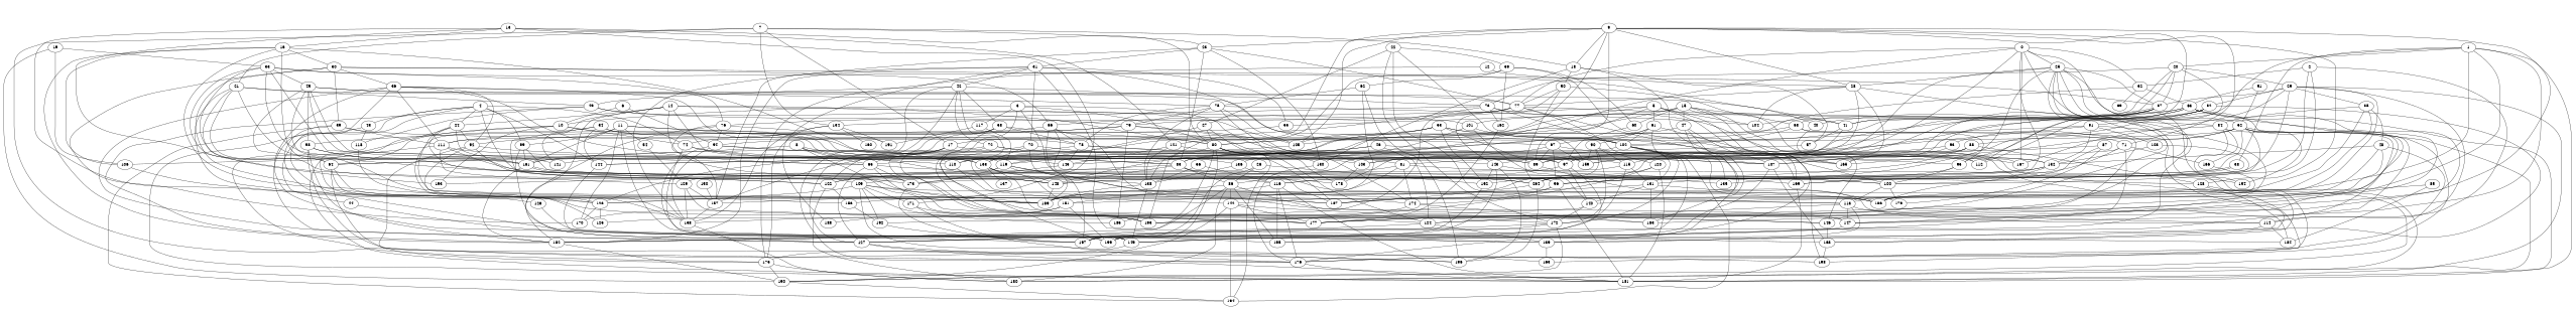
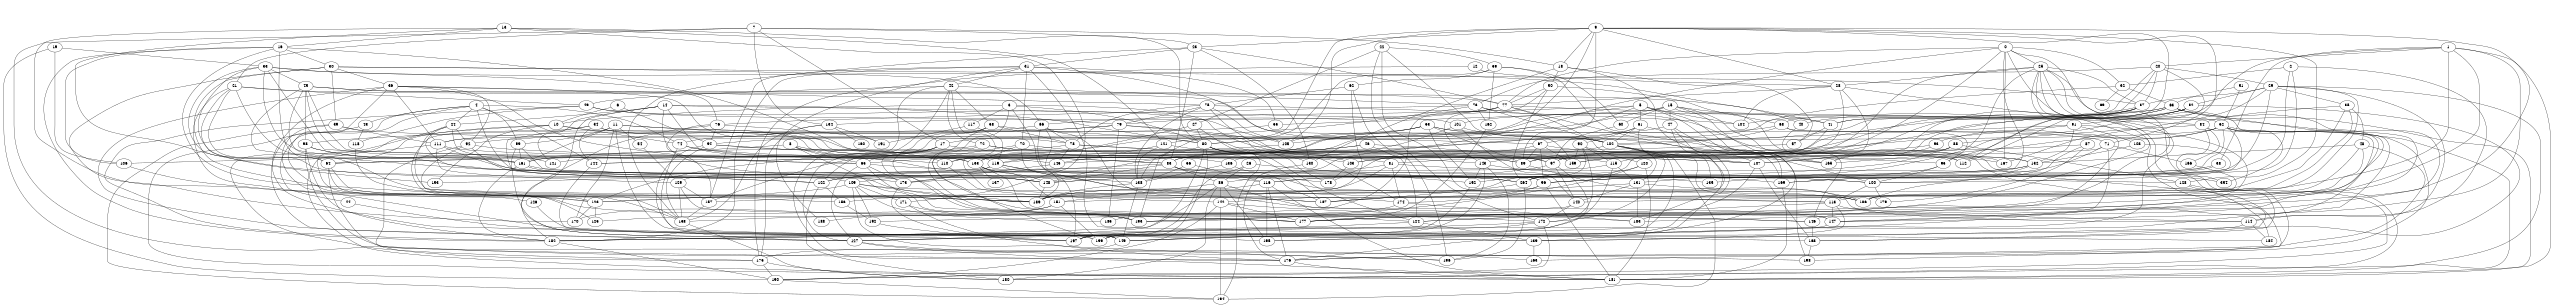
  graph {
    7
    17
    163
    21
    23
    134
    18
    122
    124
    65
    89
    100
    64
    49
    41
    153
    193
    83
    77
    158
    31
    130
    175
    191
    160
    176
    57
    50
    180
    156
    139
    127
    135
    177
    173
    114
    53
    133
    105
    71
    165
    80
    152
    183
    151
    148
    137
    161
    147
    81
    131
    166
    199
    194
    178
    197
    170
    188
    189
    143
    169
    196
    181
    56
    138
    116
    149
    123
    195
    22
    172
    113
    59
    102
    27
    190
    182
    162
    60
    62
    179
    103
    107
    174
    119
    128
    168
    198
    61
    90
    86
    159
    120
    115
    142
    146
    109
    186
    192
    171
    185
    125
    3
    10
    117
    96
    74
    184
    2
    32
    69
    63
    101
    104
    97
    47
    98
    141
    n119 [label=264]
    42
    72
    58
    73
    132
    106
    112
    78
    79
    118
    94
    76
    25
    52
    28
    37
-   154
+   154 [label=354]
    93
    111
    40
    129
    82
    91
    95
    110
    108
    14
    24
    92
    140
    75
    157
    145
    29
    35
    167
    187
    84
    48
    45
    36
    126
    16
    30
    66
    39
    88
    144
    9
    67
    121
    136
    15
    55
    70
    68
    51
    46
-   85
    19
    33
    5
    4
    99
    44
    43
    6
    26
    13
    8
    1
    38
    20
-   150
    54
    0
    11
    12
    87
    34
    7 -- 17
    7 -- 163
    7 -- 21
    7 -- 23
    7 -- 134
    7 -- 18
    17 -- 122
    17 -- 124
    17 -- 65
    17 -- 89
    21 -- 100
    21 -- 64
    21 -- 49
    21 -- 41
    21 -- 153
    21 -- 193
    23 -- 83
    23 -- 77
    23 -- 158
    23 -- 31
    23 -- 130
    134 -- 158
    134 -- 175
    134 -- 191
    134 -- 160
    18 -- 130
    18 -- 176
    18 -- 57
    18 -- 50
    122 -- 180
    122 -- 156
    124 -- 139
    124 -- 127
    65 -- 127
    65 -- 135
    65 -- 177
    65 -- 173
    89 -- 114
    100 -- 113
    100 -- 179
    64 -- 158
    64 -- 175
    64 -- 123
    49 -- 105
    49 -- 182
    49 -- 79
    49 -- 118
    41 -- 57
    41 -- 97
    83 -- 148
    83 -- 113
    83 -- 128
    83 -- 86
    83 -- 109
    77 -- 134
    77 -- 131
    77 -- 169
    77 -- 125
    77 -- 79
    77 -- 84
    158 -- 180
    31 -- 188
    31 -- 182
    31 -- 168
    31 -- 159
    31 -- 42
    31 -- 157
    31 -- 55
    31 -- 70
    130 -- 176
    175 -- 180
    175 -- 190
    176 -- 181
    57 -- 136
    50 -- 77
    50 -- 143
    50 -- n119
    50 -- 68
    156 -- 192
    139 -- 163
    127 -- 176
    127 -- 196
    173 -- 197
    114 -- 149
    114 -- 184
    53 -- 89
    53 -- 133
    53 -- 105
    53 -- 71
    53 -- 165
    53 -- 80
    53 -- 152
    133 -- 183
    133 -- 151
    133 -- 148
    133 -- 137
    105 -- 161
    71 -- 147
    71 -- 81
    71 -- 131
    71 -- 166
    80 -- 124
    80 -- 193
    80 -- 130
    80 -- 127
    80 -- 199
    80 -- 194
    80 -- 178
    152 -- 197
    151 -- 199
    151 -- 170
    151 -- 188
    148 -- 189
    161 -- 173
    161 -- 182
    161 -- n119
    147 -- 195
    81 -- 122
    81 -- 156
    81 -- 174
    81 -- 154
    131 -- 183
    131 -- 186
    131 -- 140
    131 -- 157
    166 -- 186
    143 -- 152
    143 -- 197
    143 -- 169
    143 -- 196
    169 -- 181
    56 -- 138
    56 -- 116
    138 -- 189
    138 -- 149
    116 -- 176
    116 -- 181
    116 -- 123
    116 -- 195
    149 -- 175
    123 -- 170
    123 -- 125
    22 -- 172
    22 -- 113
    22 -- 59
    22 -- 102
    22 -- 27
    172 -- 199
    172 -- 190
    172 -- 182
    113 -- 124
    113 -- 139
    113 -- 114
    113 -- 147
    59 -- 165
    59 -- 138
    59 -- 162
    59 -- 60
    59 -- 62
    102 -- 194
    102 -- 172
    102 -- 182
    102 -- 179
    102 -- 103
    102 -- 107
    27 -- 80
    27 -- 174
    27 -- 119
    190 -- 194
    182 -- 190
    162 -- 177
    60 -- 97
    62 -- 151
    62 -- 196
    62 -- 75
    103 -- 178
    107 -- 199
    107 -- 168
    174 -- 183
    174 -- 185
    119 -- 153
    119 -- 173
    119 -- 197
    119 -- 189
    119 -- 186
    128 -- 190
    128 -- 168
    168 -- 198
    61 -- 100
    61 -- 135
    61 -- 102
    61 -- 90
    61 -- 86
    90 -- 189
    90 -- 172
    90 -- 159
    90 -- 120
    90 -- 115
    86 -- 180
    86 -- 151
    86 -- 195
    86 -- 182
    86 -- 142
    86 -- 146
    120 -- 193
    120 -- 181
    120 -- n119
    115 -- 131
    115 -- 149
    115 -- 129
    142 -- 177
    142 -- 194
    142 -- 190
    142 -- 146
    146 -- 168
    109 -- 189
    109 -- 196
    109 -- 123
    109 -- 186
    109 -- 192
    109 -- 171
    109 -- 185
    192 -- 197
    171 -- 193
    171 -- 176
    3 -- 177
    3 -- 80
    3 -- 103
    3 -- 10
    3 -- 117
    3 -- 96
    10 -- 64
    10 -- 153
    10 -- 119
    10 -- 125
    10 -- 74
    117 -- 191
    117 -- 119
    96 -- 189
    96 -- 181
    96 -- 174
    74 -- 83
    74 -- 139
    74 -- 110
    2 -- 135
    2 -- 114
    2 -- 169
    2 -- 32
    32 -- 64
    32 -- 69
    32 -- 63
    63 -- 165
    63 -- 183
    63 -- 181
    63 -- 146
    63 -- 101
    63 -- 104
    63 -- 97
    101 -- 148
    101 -- 102
    101 -- 140
    97 -- 116
    97 -- 195
    97 -- 140
    47 -- 105
    47 -- 183
    47 -- 107
    47 -- 142
    98 -- 176
    98 -- 161
    98 -- 182
    98 -- 141
    n119 -- 196
    n119 -- 187
    42 -- 49
    42 -- 123
    42 -- 174
    42 -- 141
    42 -- 72
    42 -- 58
    42 -- 73
    72 -- 172
    72 -- 132
    72 -- 106
    72 -- 112
    58 -- 89
    58 -- 127
    58 -- 177
    58 -- 181
    58 -- 78
    73 -- 102
    73 -- 162
    73 -- 184
    73 -- 94
    73 -- 76
    132 -- 173
    132 -- 148
    132 -- 186
    106 -- 123
    78 -- 81
    78 -- 112
    78 -- 157
    78 -- 145
    79 -- 115
    79 -- 185
    79 -- 98
    79 -- 132
    79 -- 92
    118 -- 189
    94 -- 158
    94 -- 127
    94 -- 97
    94 -- 110
    76 -- 191
    76 -- 182
    76 -- 94
    76 -- 157
    25 -- 124
    25 -- 180
    25 -- 152
    25 -- 181
    25 -- 149
    25 -- 159
    25 -- 192
    25 -- 52
    25 -- 28
    25 -- 37
    52 -- 100
    52 -- 176
    52 -- 165
    52 -- 147
    52 -- 197
    52 -- 116
    52 -- 154
    52 -- 93
    52 -- 111
    28 -- 77
    28 -- 139
    28 -- 107
    28 -- 159
    28 -- 104
    37 -- 89
    37 -- 41
    37 -- 107
    37 -- 112
    37 -- 40
    93 -- 165
    93 -- 143
    111 -- 143
    111 -- 181
    111 -- 138
    111 -- 129
    40 -- 167
    129 -- 158
    129 -- 147
    129 -- 157
    82 -- 83
    82 -- 103
    82 -- 168
    82 -- 91
    82 -- 95
    91 -- 158
    91 -- 102
    91 -- 132
    91 -- 110
    91 -- 108
    95 -- 100
    95 -- 96
    110 -- 142
    108 -- 169
    108 -- 132
    14 -- 80
    14 -- 148
    14 -- 199
    14 -- 109
    14 -- 101
    14 -- 141
    14 -- 24
    24 -- 122
    24 -- 175
    24 -- 161
    24 -- 186
    24 -- 92
    92 -- 156
    92 -- 173
    92 -- 198
    92 -- 95
    140 -- 193
    140 -- 172
    75 -- 105
    75 -- 138
    75 -- 159
    75 -- 104
    75 -- 78
    75 -- 79
    157 -- 158
    145 -- 173
    29 -- 180
    29 -- 114
    29 -- n119
    29 -- 37
    29 -- 82
    29 -- 140
    29 -- 35
    29 -- 167
    35 -- 189
    35 -- 187
    35 -- 84
    35 -- 48
    84 -- 127
    84 -- 166
    84 -- 154
    84 -- 88
    48 -- 176
    48 -- 113
    48 -- 186
    48 -- 132
    45 -- 100
    45 -- 77
    45 -- 133
    45 -- 102
    45 -- 103
    45 -- 98
    45 -- n119
    36 -- 65
    36 -- 127
    36 -- 197
    36 -- 107
    36 -- 111
    36 -- 92
    36 -- 75
    36 -- 126
    126 -- 184
    16 -- 189
    16 -- 182
    16 -- 107
    16 -- 106
    16 -- 187
    16 -- 30
    30 -- 170
    30 -- 123
    30 -- 37
    30 -- 36
    30 -- 66
    30 -- 39
    66 -- 147
    66 -- 96
    66 -- 78
    66 -- 111
    66 -- 187
    39 -- 139
    39 -- 194
    39 -- 111
    39 -- 67
    88 -- 122
    88 -- 128
    88 -- 115
    88 -- 144
    144 -- 149
    9 -- 23
    9 -- 18
    9 -- 83
    9 -- 177
    9 -- 105
    9 -- 71
    9 -- 128
    9 -- 28
    9 -- 110
    9 -- 67
    9 -- 121
    67 -- 89
    67 -- 178
    67 -- 159
    67 -- 96
    67 -- 167
    121 -- 138
    121 -- 145
    121 -- 187
    136 -- 138
    136 -- 187
    15 -- 41
    15 -- 139
    15 -- 80
    15 -- 60
    15 -- 198
    15 -- 146
    15 -- 47
    15 -- 55
    55 -- 74
    70 -- 133
    70 -- 199
    70 -- 116
    70 -- 136
    68 -- 193
    68 -- 102
    68 -- 95
    68 -- 145
    51 -- 63
    51 -- 52
    46 -- 124
    46 -- 119
    46 -- 97
    46 -- 144
-   85 -- 186
-   85 -- 184
    19 -- 190
    19 -- 106
    19 -- 33
    33 -- 65
    33 -- 64
    33 -- 148
    33 -- 161
    33 -- 76
    33 -- 40
    33 -- 45
    5 -- 17
    5 -- 89
    5 -- 169
    5 -- 198
    5 -- 61
    5 -- 104
    5 -- 66
    4 -- 127
    4 -- 148
    4 -- 74
    4 -- 24
    4 -- 144
    4 -- 99
    4 -- 44
    4 -- 43
    99 -- 161
    99 -- 178
    99 -- 149
    44 -- 195
    43 -- 181
    43 -- 118
    6 -- 10
    6 -- 94
    26 -- 152
    26 -- 197
    26 -- 86
    13 -- 122
    13 -- 80
    13 -- 189
    13 -- 171
    13 -- 16
    13 -- 121
    8 -- 65
    8 -- 64
    8 -- 193
    8 -- 133
    8 -- 145
    1 -- 65
    1 -- 177
    1 -- 147
    1 -- 181
    1 -- 187
    1 -- 38
    1 -- 20
    38 -- 148
    38 -- 96
    20 -- 41
    20 -- 73
    20 -- 112
    20 -- 37
    20 -- 29
    20 -- 68
-   150 -- 157
    54 -- 129
    0 -- 163
    0 -- 77
    0 -- 177
    0 -- 161
    0 -- 96
    0 -- 32
    0 -- n119
    0 -- 25
    0 -- 167
    11 -- 165
    11 -- 80
    11 -- 161
    11 -- 170
    11 -- 149
    11 -- 99
    11 -- 54
    12 -- 175
    12 -- 28
    87 -- 89
    87 -- 100
    87 -- 179
    34 -- 83
    34 -- 158
    34 -- 189
    34 -- 78
    34 -- 144
  }
